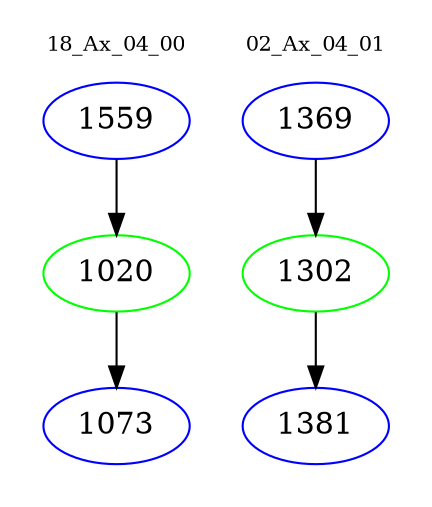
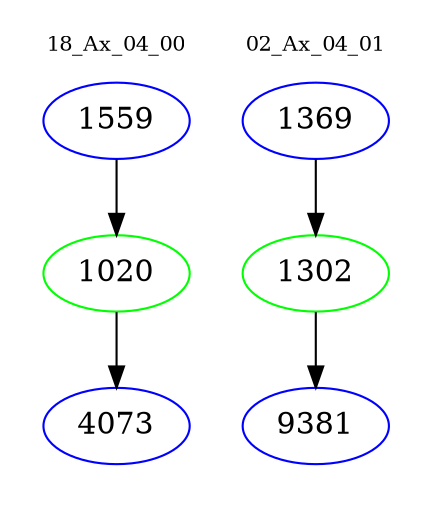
  digraph {
    node [color=blue]
    edge [color=black]
    n1 [label=1559]
    n2 [color=green label=1020]
-   n3 [label=1073]
+   n3 [label=4073]
    n4 [label=1369]
    n5 [color=green label=1302]
-   n6 [label=1381]
+   n6 [label=9381]
    subgraph cluster_1 {
      color=white
      fontsize=10
      label="18_Ax_04_00"
      n1
      n2
      n3
    }
    subgraph cluster_2 {
      color=white
      fontsize=10
      label="02_Ax_04_01"
      n4
      n5
      n6
    }
    n1 -> n2
    n2 -> n3
    n4 -> n5
    n5 -> n6
  }
